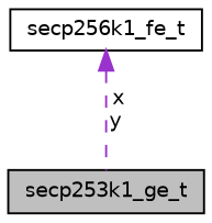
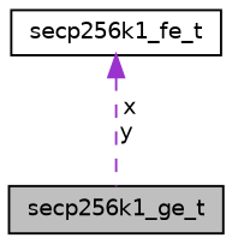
  digraph {
    node [color=black fontname=Helvetica fontsize=10 shape=record style=filled]
-   n1 [fillcolor=grey75 fontcolor=black height=0.2 label=secp253k1_ge_t width=0.4]
+   n1 [fillcolor=grey75 fontcolor=black height=0.2 label=secp256k1_ge_t width=0.4]
    n2 [fillcolor=white height=0.2 label=secp256k1_fe_t width=0.4]
    n2 -> n1 [color=darkorchid3 dir=back fontname=Helvetica fontsize=10 label=" x\ny" labelfontname=Helvetica labelfontsize=10 style=dashed]
  }
